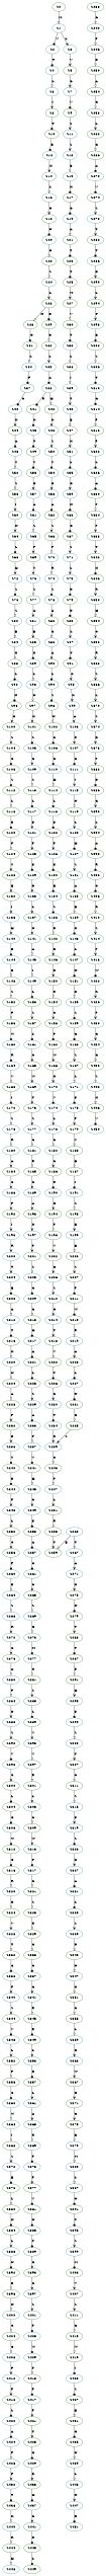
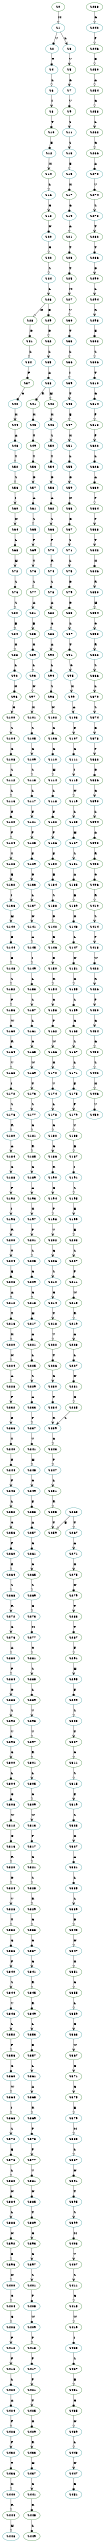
  strict digraph {
    node [color=darkgreen]
    edge [arrowhead=vee]
    S1 [color=teal]
    S0
    S2 [color=teal]
    S3 [color=teal]
    S4 [color=teal]
    S5
    S6 [color=teal]
    S7 [color=teal]
    S8
    S9
    S10
    S11 [color=teal]
    S12 [color=teal]
    S13 [color=teal]
    S14
    S15 [color=teal]
    S16 [color=teal]
    S17
    S18
    S19 [color=teal]
    S20 [color=teal]
    S21
    S22
    S23
    S24 [color=teal]
    S25
    S26
    S27
    S28
    S29
    S30
    S31
    S32
    S33 [color=teal]
    S34 [color=teal]
    S35 [color=teal]
    S36
    S37
    S38 [color=teal]
    S39 [color=teal]
    S40 [color=teal]
    S41
    S42
    S43 [color=teal]
    S44
    S45 [color=teal]
    S46 [color=teal]
    S47
    S48 [color=teal]
    S49
    S50 [color=teal]
    S51 [color=teal]
    S52 [color=teal]
    S53
    S54 [color=teal]
    S55 [color=teal]
    S56
    S57 [color=teal]
    S58 [color=teal]
    S59 [color=teal]
    S60
    S61 [color=teal]
    S62
    S63
    S64
    S65 [color=teal]
    S66
    S67
    S68
    S69
    S70 [color=teal]
    S71 [color=teal]
    S72 [color=teal]
    S73 [color=teal]
    S74 [color=teal]
    S75 [color=teal]
    S76
    S77
    S78 [color=teal]
    S79
    S80 [color=teal]
    S81 [color=teal]
    S82
    S83
    S84 [color=teal]
    S85
    S86 [color=teal]
    S87 [color=teal]
    S88
    S89 [color=teal]
    S90
    S91
    S92 [color=teal]
    S93 [color=teal]
    S94 [color=teal]
    S95 [color=teal]
    S96
    S97
    S98
    S99 [color=teal]
    S100
    S101
    S102
    S103 [color=teal]
    S104
    S105 [color=teal]
    S106
    S107
    S108
    S109 [color=teal]
    S110 [color=teal]
    S111 [color=teal]
    S112
    S113
    S114
    S115 [color=teal]
    S116
    S117 [color=teal]
    S118 [color=teal]
    S119
    S120
    S121 [color=teal]
    S122
    S123 [color=teal]
    S124
    S125
    S126 [color=teal]
    S127 [color=teal]
    S128
    S129 [color=teal]
    S130
    S131 [color=teal]
    S132
    S133 [color=teal]
    S134 [color=teal]
    S135
    S136 [color=teal]
    S137
    S138 [color=teal]
    S139
    S140 [color=teal]
    S141 [color=teal]
    S142
    S143 [color=teal]
    S144 [color=teal]
    S145 [color=teal]
    S146
    S147
    S148
    S149 [color=teal]
    S150
    S151
    S152
    S153
    S154
    S155 [color=teal]
    S156
    S157
    S158
    S159
    S160 [color=teal]
    S161 [color=teal]
    S162
    S163
    S164 [color=teal]
    S165
    S166
    S167
    S168
    S169 [color=teal]
    S170 [color=teal]
    S171 [color=teal]
    S172
    S173
    S174 [color=teal]
    S175 [color=teal]
    S176 [color=teal]
    S177 [color=teal]
    S178 [color=teal]
    S179
    S180 [color=teal]
    S181
    S182 [color=teal]
    S183
    S184
    S185
    S186
    S187
    S188 [color=teal]
    S189 [color=teal]
    S190 [color=teal]
    S191 [color=teal]
    S192
    S193
    S194
    S195
    S196 [color=teal]
    S197 [color=teal]
    S198
    S199 [color=teal]
    S200 [color=teal]
    S201
    S202
    S203
    S204 [color=teal]
    S205 [color=teal]
    S206 [color=teal]
    S207
    S208
    S209 [color=teal]
    S210 [color=teal]
    S211
    S212 [color=teal]
    S213
    S214 [color=teal]
    S215
    S216
    S217 [color=teal]
    S218
    S219 [color=teal]
    S220 [color=teal]
    S221
    S222
    S223
    S224
    S225
    S226
    S227 [color=teal]
    S228
    S229 [color=teal]
    S230 [color=teal]
    S231
    S232
    S233 [color=teal]
    S234 [color=teal]
    S235
    S236 [color=teal]
    S237 [color=teal]
    S239 [color=teal]
    S240
    S241
    S242 [color=teal]
    S238
    S243
    S244
    S245 [color=teal]
    S246
    S247 [color=teal]
    S248 [color=teal]
    S249 [color=teal]
    S250
    S251
    S252
    S253
    S254
    S255
    S256
    S257 [color=teal]
    S258
    S259
    S260 [color=teal]
    S261 [color=teal]
    S262
    S264 [color=teal]
    S265
    S266
    S263 [color=teal]
    S267 [color=teal]
    S268 [color=teal]
    S269 [color=teal]
    S270 [color=teal]
    S271 [color=teal]
    S272 [color=teal]
    S273 [color=teal]
    S274
    S275
    S276
    S277 [color=teal]
    S278 [color=teal]
    S279
    S280 [color=teal]
    S281
    S282
    S283
    S284 [color=teal]
    S285
    S286 [color=teal]
    S287
    S288 [color=teal]
    S289
    S290
    S291
    S292
    S293 [color=teal]
    S294
    S295 [color=teal]
    S296 [color=teal]
    S297
    S298 [color=teal]
    S299 [color=teal]
    S300
    S301
    S302
    S303 [color=teal]
    S304
    S305 [color=teal]
    S306 [color=teal]
    S307
    S308 [color=teal]
    S309
    S310 [color=teal]
    S311
    S312
    S313 [color=teal]
    S314 [color=teal]
    S315 [color=teal]
    S316
    S317 [color=teal]
    S318
    S319 [color=teal]
    S320 [color=teal]
    S321
    S322 [color=teal]
    S323 [color=teal]
    S324
    S325
    S326 [color=teal]
    S327 [color=teal]
    S328 [color=teal]
    S329
    S330
    S331 [color=teal]
    S332
    S333
    S334
    S335 [color=teal]
    S336 [color=teal]
    S337 [color=teal]
    S338
    S339 [color=teal]
    S340 [color=teal]
    S341 [color=teal]
    S342
    S343
    S344
    S345
    S346
    S347 [color=teal]
    S348 [color=teal]
    S349
    S350 [color=teal]
    S351
    S352
    S353 [color=teal]
    S354
    S355
    S356
    S357
    S358 [color=teal]
    S359 [color=teal]
    S360 [color=teal]
    S361 [color=teal]
    S362 [color=teal]
    S363 [color=teal]
    S364 [color=teal]
    S365 [color=teal]
    S366
    S367
    S368
    S369 [color=teal]
    S370
    S371
    S372 [color=teal]
    S373 [color=teal]
    S374 [color=teal]
    S375
    S376
    S377
    S378 [color=teal]
    S379 [color=teal]
    S380
    S381
    S382
    S383 [color=teal]
    S384
    S385 [color=teal]
    S386
    S387 [color=teal]
    S388 [color=teal]
    S389
    S390 [color=teal]
    S391
    S392
    S393
    S394
    S395 [color=teal]
    S396
    S397 [color=teal]
    S398
    S399 [color=teal]
    S400 [color=teal]
    S401
    S402
    S403
    S404
    S405 [color=teal]
    S406
    S407
    S408 [color=teal]
    S409 [color=teal]
    S410
    S411
    S412 [color=teal]
    S413
    S414 [color=teal]
    S415
    S416
    S417 [color=teal]
    S418 [color=teal]
    S419
    S420 [color=teal]
    S421
    S422 [color=teal]
    S423 [color=teal]
    S424 [color=teal]
    S425
    S426 [color=teal]
    S427
    S428 [color=teal]
    S429
    S430 [color=teal]
    S431
    S432 [color=teal]
    S433
    S434 [color=teal]
    S435
    S436
    S437 [color=teal]
    S438
    S439 [color=teal]
    S440 [color=teal]
    S441
    S442 [color=teal]
    S443 [color=teal]
    S444
    S445
    S446
    S447 [color=teal]
    S448 [color=teal]
    S449
    S450 [color=teal]
    S451 [color=teal]
    S1 -> S2 [arrowhead=dot label=V]
    S1 -> S3 [label=L]
    S0 -> S1 [arrowhead=onormal label=M]
    S2 -> S4 [arrowhead=dot label=T]
    S3 -> S5 [label=V]
    S4 -> S6 [arrowhead=onormal label=L]
    S5 -> S7 [label=G]
    S6 -> S8 [label=I]
    S7 -> S9 [arrowhead=dot label=V]
    S8 -> S10 [arrowhead=dot label=T]
    S9 -> S11 [label=S]
    S10 -> S12 [arrowhead=dot label=E]
    S11 -> S13 [label=S]
    S12 -> S14 [label=K]
    S13 -> S15 [arrowhead=onormal label=E]
    S14 -> S16 [arrowhead=onormal label=L]
    S15 -> S17 [arrowhead=dot label=K]
    S16 -> S18 [label=Q]
    S17 -> S19 [arrowhead=dot label=G]
    S18 -> S20 [arrowhead=dot label=N]
    S19 -> S21 [arrowhead=onormal label=A]
    S20 -> S22 [arrowhead=onormal label=Q]
    S21 -> S23 [arrowhead=dot label=T]
    S22 -> S24 [arrowhead=onormal label=S]
    S23 -> S25 [arrowhead=dot label=T]
    S24 -> S26 [label=L]
    S25 -> S27 [label=M]
    S26 -> S28 [arrowhead=onormal label=N]
    S26 -> S29 [arrowhead=dot label=D]
    S27 -> S30 [arrowhead=onormal label=V]
    S28 -> S31 [arrowhead=dot label=D]
    S29 -> S32 [arrowhead=onormal label=D]
    S30 -> S33 [arrowhead=dot label=T]
    S31 -> S34 [arrowhead=onormal label=L]
    S32 -> S35 [label=L]
    S33 -> S36 [arrowhead=onormal label=L]
    S34 -> S37 [arrowhead=dot label=P]
    S35 -> S38 [arrowhead=dot label=A]
    S36 -> S39 [arrowhead=onormal label=I]
    S37 -> S40 [arrowhead=dot label=C]
    S38 -> S41 [arrowhead=dot label=R]
    S38 -> S42 [arrowhead=onormal label=H]
    S39 -> S43 [label=T]
    S40 -> S44 [label=K]
    S41 -> S45 [arrowhead=dot label=K]
    S42 -> S46 [label=K]
    S43 -> S47 [arrowhead=onormal label=E]
    S44 -> S48 [arrowhead=dot label=A]
    S45 -> S49 [arrowhead=dot label=T]
    S46 -> S50 [label=S]
    S47 -> S51 [label=K]
    S48 -> S52 [arrowhead=onormal label=Y]
    S49 -> S53 [arrowhead=dot label=Y]
    S50 -> S54 [arrowhead=dot label=Y]
    S51 -> S55 [arrowhead=dot label=L]
    S52 -> S56 [arrowhead=onormal label=S]
    S53 -> S57 [label=D]
    S54 -> S58 [label=D]
    S55 -> S59 [label=Q]
    S56 -> S60 [label=I]
    S57 -> S61 [arrowhead=dot label=A]
    S58 -> S62 [arrowhead=dot label=A]
    S59 -> S63 [arrowhead=dot label=N]
    S60 -> S64 [label=N]
    S61 -> S65 [arrowhead=onormal label=S]
    S62 -> S66 [label=S]
    S63 -> S67 [arrowhead=dot label=Q]
    S64 -> S68 [arrowhead=dot label=L]
    S65 -> S69 [label=P]
    S66 -> S70 [arrowhead=onormal label=P]
    S67 -> S71 [label=S]
    S68 -> S72 [label=H]
    S69 -> S73 [label=Y]
    S70 -> S74 [arrowhead=onormal label=R]
    S71 -> S75 [label=L]
    S72 -> S76 [arrowhead=dot label=S]
    S73 -> S77 [arrowhead=onormal label=S]
    S74 -> S78 [arrowhead=dot label=S]
    S75 -> S79 [arrowhead=dot label=D]
    S76 -> S80 [arrowhead=onormal label=S]
    S77 -> S81 [label=A]
    S78 -> S82 [label=A]
    S79 -> S83 [arrowhead=dot label=D]
    S80 -> S84 [arrowhead=onormal label=E]
    S81 -> S85 [label=E]
    S82 -> S86 [arrowhead=onormal label=G]
    S83 -> S87 [label=L]
    S84 -> S88 [arrowhead=onormal label=K]
    S85 -> S89 [arrowhead=dot label=K]
    S86 -> S90 [label=A]
    S87 -> S91 [arrowhead=dot label=T]
    S88 -> S92 [arrowhead=dot label=L]
    S89 -> S93 [arrowhead=onormal label=L]
    S90 -> S94 [arrowhead=dot label=L]
    S91 -> S95 [label=C]
    S92 -> S96 [arrowhead=dot label=N]
    S93 -> S97 [arrowhead=onormal label=N]
    S94 -> S98 [arrowhead=dot label=S]
    S95 -> S99 [label=K]
    S96 -> S100 [label=Q]
    S97 -> S101 [label=K]
    S98 -> S102 [arrowhead=onormal label=N]
    S99 -> S103 [label=A]
    S100 -> S104 [label=S]
    S101 -> S105 [arrowhead=dot label=S]
    S102 -> S106 [arrowhead=dot label=C]
    S103 -> S107 [label=F]
    S104 -> S108 [arrowhead=dot label=G]
    S105 -> S109 [label=G]
    S106 -> S110 [arrowhead=dot label=G]
    S107 -> S111 [arrowhead=dot label=G]
    S108 -> S112 [arrowhead=dot label=S]
    S109 -> S113 [arrowhead=onormal label=S]
    S110 -> S114 [arrowhead=onormal label=H]
    S111 -> S115 [label=I]
    S112 -> S116 [arrowhead=onormal label=L]
    S113 -> S117 [arrowhead=dot label=L]
    S114 -> S118 [arrowhead=dot label=L]
    S115 -> S119 [arrowhead=onormal label=N]
    S116 -> S120 [arrowhead=dot label=F]
    S117 -> S121 [label=F]
    S118 -> S122 [arrowhead=dot label=F]
    S119 -> S123 [label=L]
    S120 -> S124 [arrowhead=onormal label=P]
    S121 -> S125 [label=P]
    S122 -> S126 [label=P]
    S123 -> S127 [arrowhead=dot label=H]
    S124 -> S128 [label=Y]
    S125 -> S129 [arrowhead=dot label=F]
    S126 -> S130 [arrowhead=dot label=F]
    S127 -> S131 [label=S]
    S128 -> S132 [label=E]
    S129 -> S133 [label=D]
    S130 -> S134 [arrowhead=dot label=E]
    S131 -> S135 [arrowhead=dot label=A]
    S132 -> S136 [label=I]
    S133 -> S137 [label=L]
    S134 -> S138 [arrowhead=dot label=S]
    S135 -> S139 [arrowhead=onormal label=E]
    S136 -> S140 [label=H]
    S137 -> S141 [label=N]
    S138 -> S142 [arrowhead=onormal label=D]
    S139 -> S143 [arrowhead=dot label=K]
    S140 -> S144 [arrowhead=dot label=E]
    S141 -> S145 [arrowhead=onormal label=A]
    S142 -> S146 [label=E]
    S143 -> S147 [arrowhead=dot label=L]
    S144 -> S148 [arrowhead=onormal label=E]
    S145 -> S149 [arrowhead=onormal label=I]
    S146 -> S150 [label=D]
    S147 -> S151 [arrowhead=dot label=N]
    S148 -> S152 [arrowhead=onormal label=S]
    S149 -> S153 [arrowhead=dot label=L]
    S150 -> S154 [arrowhead=onormal label=R]
    S151 -> S155 [arrowhead=onormal label=K]
    S152 -> S156 [arrowhead=onormal label=P]
    S153 -> S157 [label=S]
    S154 -> S158 [label=C]
    S155 -> S159 [arrowhead=dot label=S]
    S156 -> S160 [arrowhead=dot label=W]
    S157 -> S161 [arrowhead=dot label=L]
    S158 -> S162 [arrowhead=dot label=P]
    S159 -> S163 [arrowhead=dot label=G]
    S160 -> S164 [arrowhead=dot label=R]
    S161 -> S165 [label=C]
    S162 -> S166 [label=W]
    S163 -> S167 [label=S]
    S164 -> S168 [arrowhead=onormal label=V]
    S165 -> S169 [label=W]
    S166 -> S170 [label=K]
    S167 -> S171 [arrowhead=onormal label=L]
    S168 -> S172 [arrowhead=dot label=I]
    S169 -> S173 [label=T]
    S170 -> S174 [arrowhead=dot label=V]
    S171 -> S175 [arrowhead=dot label=F]
    S172 -> S176 [arrowhead=onormal label=S]
    S173 -> S177 [label=S]
    S174 -> S178 [label=L]
    S175 -> S179 [label=P]
    S176 -> S180 [arrowhead=onormal label=R]
    S177 -> S181 [arrowhead=onormal label=G]
    S178 -> S182 [arrowhead=onormal label=G]
    S179 -> S183 [arrowhead=onormal label=Y]
    S180 -> S184 [label=A]
    S181 -> S185 [arrowhead=onormal label=R]
    S182 -> S186 [label=G]
    S183 -> S187 [arrowhead=onormal label=E]
    S184 -> S188 [label=C]
    S185 -> S189 [label=G]
    S186 -> S190 [arrowhead=dot label=R]
    S187 -> S191 [arrowhead=dot label=I]
    S188 -> S192 [label=P]
    S189 -> S193 [label=A]
    S190 -> S194 [label=Q]
    S191 -> S195 [arrowhead=onormal label=S]
    S192 -> S196 [label=I]
    S193 -> S197 [label=K]
    S194 -> S198 [arrowhead=onormal label=P]
    S195 -> S199 [label=E]
    S196 -> S200 [label=R]
    S197 -> S201 [label=P]
    S198 -> S202 [label=V]
    S199 -> S203 [arrowhead=onormal label=E]
    S200 -> S204 [label=T]
    S201 -> S205 [arrowhead=onormal label=S]
    S202 -> S206 [label=G]
    S203 -> S207 [label=S]
    S204 -> S208 [arrowhead=dot label=E]
    S205 -> S209 [arrowhead=dot label=G]
    S206 -> S210 [label=S]
    S207 -> S211 [arrowhead=dot label=P]
    S208 -> S212 [arrowhead=onormal label=A]
    S209 -> S213 [arrowhead=onormal label=G]
    S210 -> S214 [label=Q]
    S211 -> S215 [arrowhead=dot label=W]
    S212 -> S216 [arrowhead=dot label=T]
    S213 -> S217 [arrowhead=dot label=H]
    S214 -> S218 [label=T]
    S215 -> S219 [arrowhead=onormal label=R]
    S216 -> S220 [arrowhead=onormal label=K]
    S217 -> S221 [arrowhead=dot label=A]
    S218 -> S222 [arrowhead=onormal label=V]
    S219 -> S223 [label=A]
    S220 -> S224 [arrowhead=onormal label=N]
    S221 -> S225 [arrowhead=dot label=L]
    S222 -> S226 [arrowhead=dot label=T]
    S223 -> S227 [arrowhead=dot label=L]
    S224 -> S228 [arrowhead=onormal label=A]
    S225 -> S229 [label=S]
    S226 -> S230 [label=G]
    S227 -> S231 [arrowhead=dot label=N]
    S228 -> S232 [label=P]
    S229 -> S233 [arrowhead=dot label=A]
    S230 -> S234 [arrowhead=dot label=T]
    S231 -> S235 [arrowhead=onormal label=Q]
    S232 -> S236 [label=F]
    S233 -> S237 [arrowhead=onormal label=P]
    S234 -> S239 [label=R]
    S235 -> S239 [label=S]
    S236 -> S240 [arrowhead=dot label=Y]
    S237 -> S241 [arrowhead=dot label=V]
    S239 -> S243 [arrowhead=onormal label=C]
    S240 -> S244 [arrowhead=dot label=F]
    S241 -> S245 [arrowhead=onormal label=H]
    S242 -> S246 [arrowhead=onormal label=P]
    S238 -> S242 [arrowhead=onormal label=G]
    S243 -> S247 [arrowhead=onormal label=P]
    S244 -> S248 [label=P]
    S245 -> S249 [label=C]
    S246 -> S250 [arrowhead=onormal label=D]
    S247 -> S251 [label=L]
    S248 -> S252 [label=L]
    S249 -> S253 [arrowhead=dot label=F]
    S250 -> S254 [arrowhead=onormal label=A]
    S251 -> S255 [arrowhead=onormal label=R]
    S252 -> S256 [label=C]
    S253 -> S257 [arrowhead=dot label=A]
    S254 -> S258 [arrowhead=onormal label=G]
    S255 -> S259 [label=T]
    S256 -> S260 [arrowhead=dot label=P]
    S257 -> S261 [arrowhead=dot label=G]
    S258 -> S262 [label=L]
    S260 -> S264 [arrowhead=onormal label=F]
    S261 -> S265 [label=C]
    S262 -> S266 [arrowhead=onormal label=G]
    S264 -> S268 [arrowhead=onormal label=S]
    S265 -> S269 [arrowhead=onormal label=S]
    S266 -> S270 [arrowhead=dot label=A]
    S263 -> S259 [arrowhead=onormal label=E]
    S263 -> S267 [arrowhead=onormal label=T]
    S267 -> S271 [label=A]
    S268 -> S272 [label=R]
    S269 -> S273 [arrowhead=onormal label=Q]
    S270 -> S274 [arrowhead=dot label=V]
    S271 -> S275 [label=K]
    S272 -> S276 [label=G]
    S273 -> S277 [arrowhead=dot label=M]
    S274 -> S278 [label=S]
    S275 -> S279 [arrowhead=dot label=N]
    S276 -> S280 [arrowhead=onormal label=A]
    S277 -> S281 [arrowhead=onormal label=C]
    S278 -> S282 [label=T]
    S279 -> S283 [label=T]
    S280 -> S284 [arrowhead=onormal label=P]
    S281 -> S285 [label=S]
    S282 -> S286 [arrowhead=dot label=T]
    S283 -> S287 [arrowhead=dot label=T]
    S284 -> S288 [label=D]
    S285 -> S289 [arrowhead=dot label=L]
    S286 -> S290 [label=D]
    S287 -> S291 [arrowhead=onormal label=F]
    S288 -> S292 [label=S]
    S289 -> S293 [label=V]
    S290 -> S294 [label=L]
    S291 -> S295 [label=H]
    S292 -> S296 [arrowhead=dot label=V]
    S293 -> S297 [arrowhead=onormal label=V]
-   S294 -> S298 [label=P]
+   S294 -> S298 [label=R]
    S295 -> S299 [arrowhead=dot label=F]
    S296 -> S300 [label=G]
    S297 -> S301 [arrowhead=onormal label=R]
    S298 -> S302 [arrowhead=dot label=E]
    S299 -> S303 [arrowhead=onormal label=S]
    S300 -> S304 [arrowhead=dot label=L]
    S301 -> S305 [label=L]
    S302 -> S306 [arrowhead=onormal label=S]
    S303 -> S307 [label=T]
    S304 -> S308 [arrowhead=dot label=Q]
    S305 -> S309 [arrowhead=onormal label=C]
    S306 -> S310 [arrowhead=dot label=T]
    S307 -> S311 [arrowhead=onormal label=C]
    S308 -> S312 [arrowhead=dot label=W]
    S309 -> S313 [label=W]
    S310 -> S314 [arrowhead=dot label=G]
    S311 -> S315 [arrowhead=onormal label=S]
    S312 -> S316 [arrowhead=dot label=Q]
    S313 -> S317 [arrowhead=dot label=P]
    S314 -> S318 [arrowhead=onormal label=P]
    S315 -> S319 [label=F]
    S316 -> S320 [arrowhead=onormal label=R]
    S317 -> S321 [arrowhead=onormal label=G]
    S318 -> S322 [label=P]
    S319 -> S323 [arrowhead=dot label=S]
    S320 -> S324 [arrowhead=onormal label=D]
    S321 -> S325 [arrowhead=onormal label=S]
    S322 -> S326 [arrowhead=dot label=L]
    S323 -> S327 [label=K]
    S324 -> S328 [label=V]
    S325 -> S329 [arrowhead=onormal label=R]
    S326 -> S330 [arrowhead=dot label=A]
    S327 -> S331 [arrowhead=dot label=A]
    S328 -> S332 [arrowhead=onormal label=T]
    S329 -> S333 [arrowhead=onormal label=G]
    S330 -> S334 [arrowhead=onormal label=P]
    S331 -> S335 [arrowhead=dot label=L]
    S332 -> S336 [arrowhead=dot label=G]
    S333 -> S337 [arrowhead=dot label=C]
    S334 -> S338 [label=P]
    S335 -> S339 [label=S]
    S336 -> S340 [label=P]
    S337 -> S341 [label=G]
    S338 -> S342 [label=T]
    S339 -> S343 [arrowhead=onormal label=D]
    S340 -> S344 [label=S]
    S341 -> S345 [arrowhead=onormal label=R]
    S342 -> S346 [arrowhead=dot label=K]
    S343 -> S347 [arrowhead=onormal label=N]
    S344 -> S348 [arrowhead=dot label=V]
    S345 -> S349 [arrowhead=dot label=R]
    S346 -> S350 [label=R]
    S347 -> S351 [arrowhead=onormal label=K]
    S348 -> S352 [label=L]
    S349 -> S353 [label=L]
    S350 -> S354 [arrowhead=onormal label=H]
    S351 -> S355 [arrowhead=onormal label=G]
    S352 -> S356 [arrowhead=onormal label=P]
    S353 -> S357 [arrowhead=dot label=D]
    S354 -> S358 [label=C]
    S355 -> S359 [arrowhead=onormal label=L]
    S356 -> S360 [arrowhead=dot label=G]
    S357 -> S361 [label=L]
    S358 -> S362 [label=R]
    S359 -> S363 [label=Q]
    S360 -> S364 [arrowhead=onormal label=W]
    S361 -> S365 [label=A]
    S362 -> S366 [label=S]
    S363 -> S367 [label=W]
    S364 -> S368 [arrowhead=onormal label=I]
    S365 -> S369 [arrowhead=onormal label=R]
    S366 -> S370 [label=L]
    S367 -> S371 [label=Q]
    S368 -> S372 [label=S]
    S369 -> S373 [arrowhead=dot label=P]
    S370 -> S374 [label=S]
    S371 -> S375 [label=G]
    S372 -> S376 [arrowhead=dot label=E]
    S373 -> S377 [label=P]
    S374 -> S378 [label=E]
    S375 -> S379 [arrowhead=onormal label=E]
    S376 -> S380 [arrowhead=onormal label=L]
    S377 -> S381 [arrowhead=dot label=V]
    S378 -> S382 [label=P]
    S379 -> S383 [arrowhead=onormal label=M]
    S380 -> S384 [arrowhead=dot label=N]
    S381 -> S385 [arrowhead=dot label=N]
    S382 -> S386 [arrowhead=dot label=D]
    S383 -> S387 [arrowhead=onormal label=L]
    S384 -> S388 [label=L]
    S385 -> S389 [arrowhead=dot label=T]
    S386 -> S390 [label=G]
    S387 -> S391 [arrowhead=dot label=N]
    S388 -> S392 [arrowhead=dot label=N]
    S389 -> S393 [label=Q]
    S390 -> S394 [label=L]
    S391 -> S395 [arrowhead=dot label=T]
    S392 -> S396 [arrowhead=onormal label=E]
    S393 -> S397 [label=G]
    S394 -> S398 [arrowhead=dot label=A]
    S395 -> S399 [label=S]
    S396 -> S400 [arrowhead=onormal label=N]
    S397 -> S401 [label=S]
    S398 -> S402 [arrowhead=dot label=R]
    S399 -> S403 [arrowhead=dot label=M]
    S400 -> S404 [arrowhead=onormal label=C]
    S401 -> S405 [arrowhead=dot label=P]
    S402 -> S406 [arrowhead=dot label=C]
    S403 -> S407 [label=V]
    S404 -> S408 [arrowhead=onormal label=G]
    S405 -> S409 [arrowhead=dot label=W]
    S406 -> S410 [arrowhead=onormal label=R]
    S407 -> S411 [label=S]
    S408 -> S412 [label=P]
    S409 -> S413 [arrowhead=onormal label=P]
    S410 -> S414 [label=S]
    S411 -> S415 [arrowhead=onormal label=G]
    S412 -> S416 [label=P]
    S413 -> S417 [arrowhead=dot label=P]
    S414 -> S418 [label=P]
    S415 -> S419 [arrowhead=onormal label=W]
    S416 -> S420 [arrowhead=dot label=L]
    S417 -> S421 [label=P]
    S418 -> S422 [arrowhead=dot label=W]
    S419 -> S423 [arrowhead=dot label=I]
    S420 -> S424 [arrowhead=dot label=A]
    S421 -> S425 [label=T]
    S422 -> S426 [label=R]
    S423 -> S427 [arrowhead=dot label=S]
    S424 -> S428 [arrowhead=onormal label=P]
    S425 -> S429 [arrowhead=dot label=K]
    S426 -> S430 [label=P]
    S427 -> S431 [arrowhead=onormal label=E]
    S428 -> S432 [label=P]
    S429 -> S433 [label=R]
    S430 -> S434 [label=G]
    S431 -> S435 [arrowhead=dot label=Q]
    S432 -> S436 [arrowhead=dot label=T]
    S433 -> S437 [arrowhead=dot label=H]
    S434 -> S438 [arrowhead=onormal label=G]
    S435 -> S439 [arrowhead=onormal label=N]
    S436 -> S440 [arrowhead=onormal label=K]
    S437 -> S441 [label=C]
    S438 -> S442 [arrowhead=onormal label=S]
    S439 -> S443 [arrowhead=onormal label=L]
    S440 -> S444 [arrowhead=onormal label=R]
    S441 -> S445 [arrowhead=dot label=R]
    S442 -> S446 [arrowhead=onormal label=K]
    S443 -> S447 [label=N]
    S444 -> S448 [arrowhead=onormal label=H]
    S445 -> S449 [arrowhead=dot label=L]
    S446 -> S450 [arrowhead=dot label=V]
    S447 -> S451 [arrowhead=dot label=E]
  }
